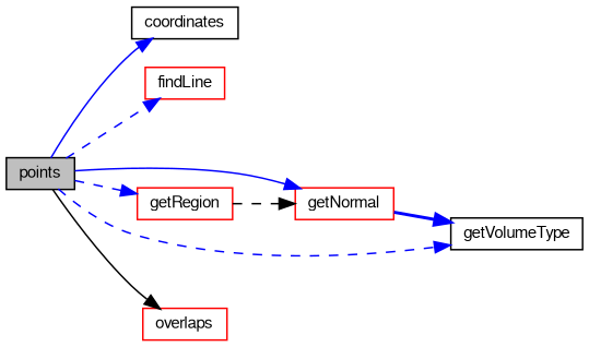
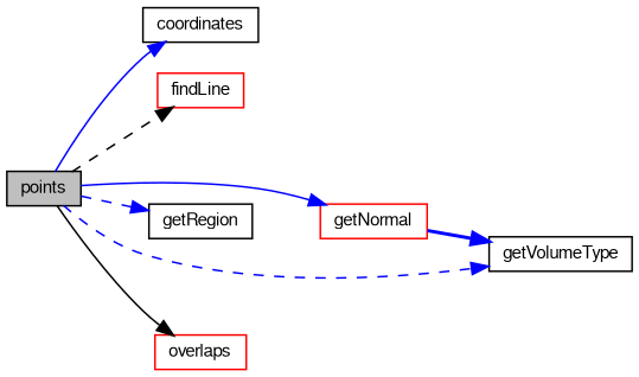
  digraph {
    rankdir=LR
    node [color=red fontname=FreeSans fontsize=10 shape=record]
    edge [color=blue fontname=FreeSans fontsize=10 labelfontname=FreeSans labelfontsize=10 style=dashed]
    n1 [color=black fillcolor=grey75 fontcolor=black height=0.2 label=points style=filled width=0.4]
    n2 [color=black height=0.2 label=coordinates width=0.4]
    n3 [height=0.2 label=findLine width=0.4]
    n4 [height=0.2 label=getNormal width=0.4]
    n5 [color=black height=0.2 label=getVolumeType width=0.4]
-   n6 [height=0.2 label=getRegion width=0.4]
+   n6 [color=black height=0.2 label=getRegion width=0.4]
    n7 [height=0.2 label=overlaps width=0.4]
    n1 -> n2 [style=solid]
-   n1 -> n3
+   n1 -> n3 [color=black]
    n1 -> n4 [style=solid]
    n1 -> n5
    n1 -> n6
    n1 -> n7 [color=black style=solid]
    n4 -> n5 [style=bold]
-   n6 -> n4 [color=black]
  }
